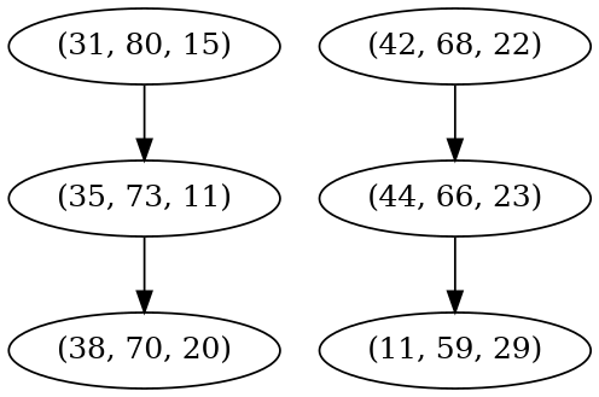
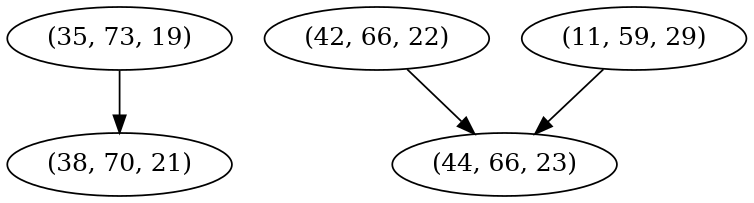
  digraph {
-   "(31, 80, 15)"
-   "(35, 73, 19)" [label="(35, 73, 11)"]
-   "(38, 70, 20)"
-   "(42, 68, 22)"
+   "(35, 73, 19)"
+   "(38, 70, 20)" [label="(38, 70, 21)"]
+   "(42, 68, 22)" [label="(42, 66, 22)"]
    "(44, 66, 23)"
    n6 [label="(11, 59, 29)"]
-   "(31, 80, 15)" -> "(35, 73, 19)"
    "(35, 73, 19)" -> "(38, 70, 20)"
    "(42, 68, 22)" -> "(44, 66, 23)"
-   "(44, 66, 23)" -> n6
+   n6 -> "(44, 66, 23)"
  }
